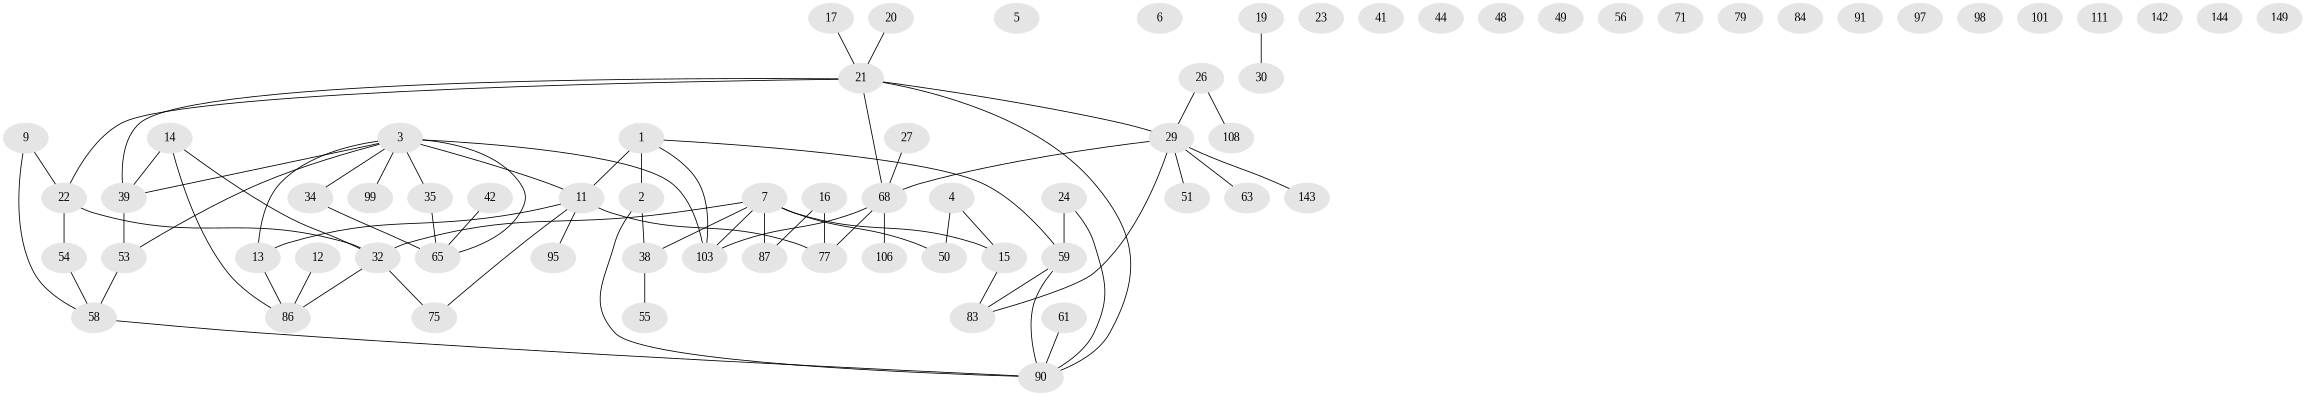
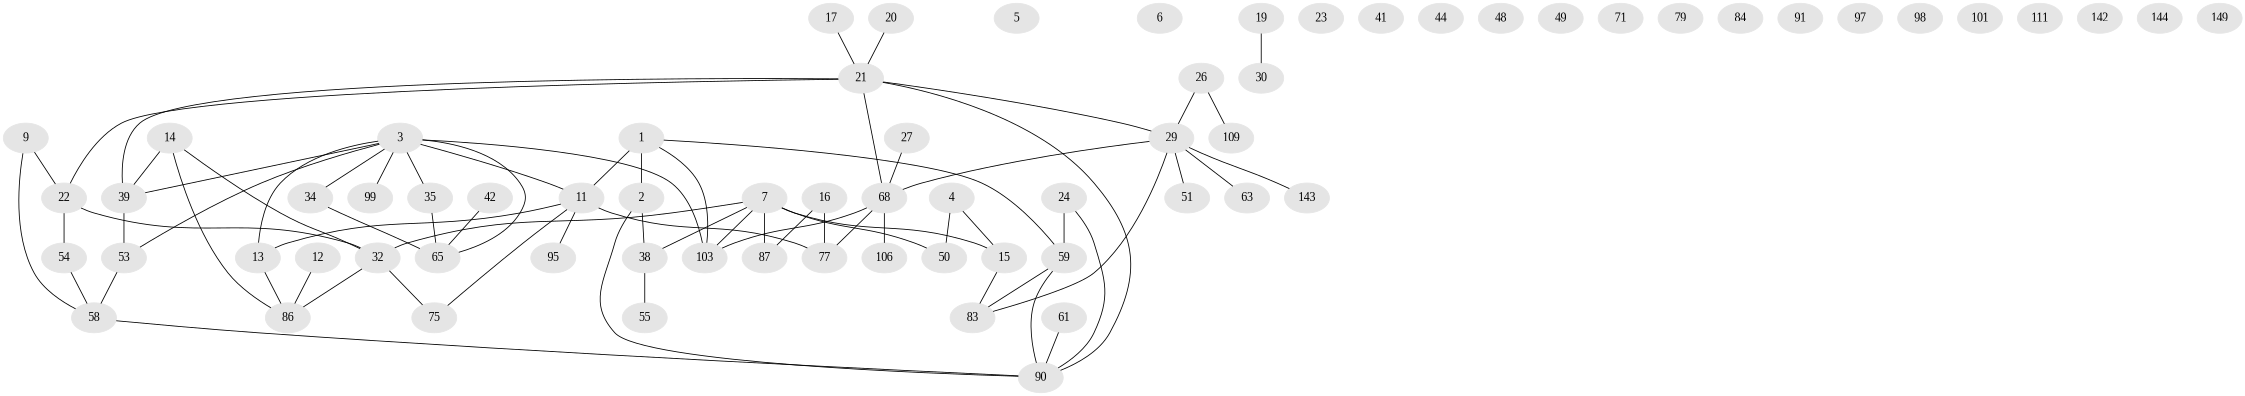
  graph {
    fontname="Liberation Serif"
    node [color=gray90 fontname="Liberation Serif" style=filled]
    edge [fontname="Liberation Serif"]
    1 [super="+18"]
    2 [super="+10+81"]
    11 [super="+57+133+80"]
    59 [super="+78"]
    103 [super="+113"]
    38 [super="+67"]
    90 [super="+130+102"]
    13 [super="+33+66"]
    75
    77
    95
    83 [super="+110"]
    55
    3 [super="+45+40+108"]
    34 [super="+89"]
    35 [super="+96+104"]
    39 [super="+131+146"]
    53
    65 [super="+128"]
    99
    86 [super="+117"]
    58 [super="+115+138"]
    4 [super="+64"]
    15 [super="+112"]
    50
    5 [super="+47+8"]
    6
    7 [super="+107+72+28"]
    32 [super="+69"]
    87 [super="+147"]
    68 [super="+82"]
    106
    22 [super="+135+36"]
    54
    9
    12 [super="+122"]
    14
    16 [super="+120"]
    17 [super="+92"]
    21 [super="+60+25+52"]
    29 [super="+37"]
    19 [super="+43+31"]
    30
    20 [super="+76"]
    51
    63 [super="+129"]
    143
    26 [super="+140"]
-   109 [label=108]
+   109
    23 [super="+85"]
    24 [super="+70"]
    27
    41
    42
    44
    48
    49
-   56 [super="+134"]
    61
    71
    79
    84
    91
    97
    98
    101
    111
    142
    144
    149
    1 -- 2 [weight=2]
    1 -- 11
    1 -- 59
    1 -- 103
    2 -- 38
    2 -- 90
    11 -- 13
    11 -- 75
    11 -- 77
    11 -- 95
    59 -- 90
    59 -- 83
    38 -- 55
    13 -- 86
    3 -- 11 [weight=2]
    3 -- 103
    3 -- 13
    3 -- 34
    3 -- 35
    3 -- 39
    3 -- 53
    3 -- 65
    3 -- 99
    34 -- 65
    35 -- 65 [weight=2]
    39 -- 53
    53 -- 58
    58 -- 90
    4 -- 15
    4 -- 50
    15 -- 83
    7 -- 103
    7 -- 38
    7 -- 15
    7 -- 50
    7 -- 32
    7 -- 87
    32 -- 75
    32 -- 86
    68 -- 103
    68 -- 77
    68 -- 106
    22 -- 32
    22 -- 54
    54 -- 58
    9 -- 58
    9 -- 22
    12 -- 86
    14 -- 39
    14 -- 86
    14 -- 32
    16 -- 77
    16 -- 87
    17 -- 21
    21 -- 90
    21 -- 39
    21 -- 68
    21 -- 22
    21 -- 29
    29 -- 83
    29 -- 68
    29 -- 51
    29 -- 63
    29 -- 143
    19 -- 30
    20 -- 21
    26 -- 29
    26 -- 109
    24 -- 59 [weight=2]
    24 -- 90
    27 -- 68
    42 -- 65
    61 -- 90
  }
